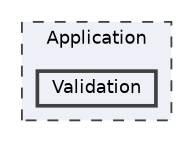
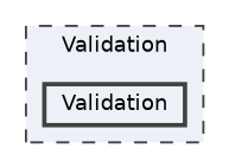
  digraph {
    compound=true
    n1 [color=grey25 fillcolor="#edf0f7" fontname=Helvetica fontsize=10 height=0.2 label=Validation shape=box style="filled,bold" width=0.4]
    subgraph cluster_1 {
      bgcolor="#edf0f7"
      fontname=Helvetica
      fontsize=10
-     label=Application
+     label=Validation
      pencolor=grey25
      style="filled,dashed"
      n1
    }
  }
